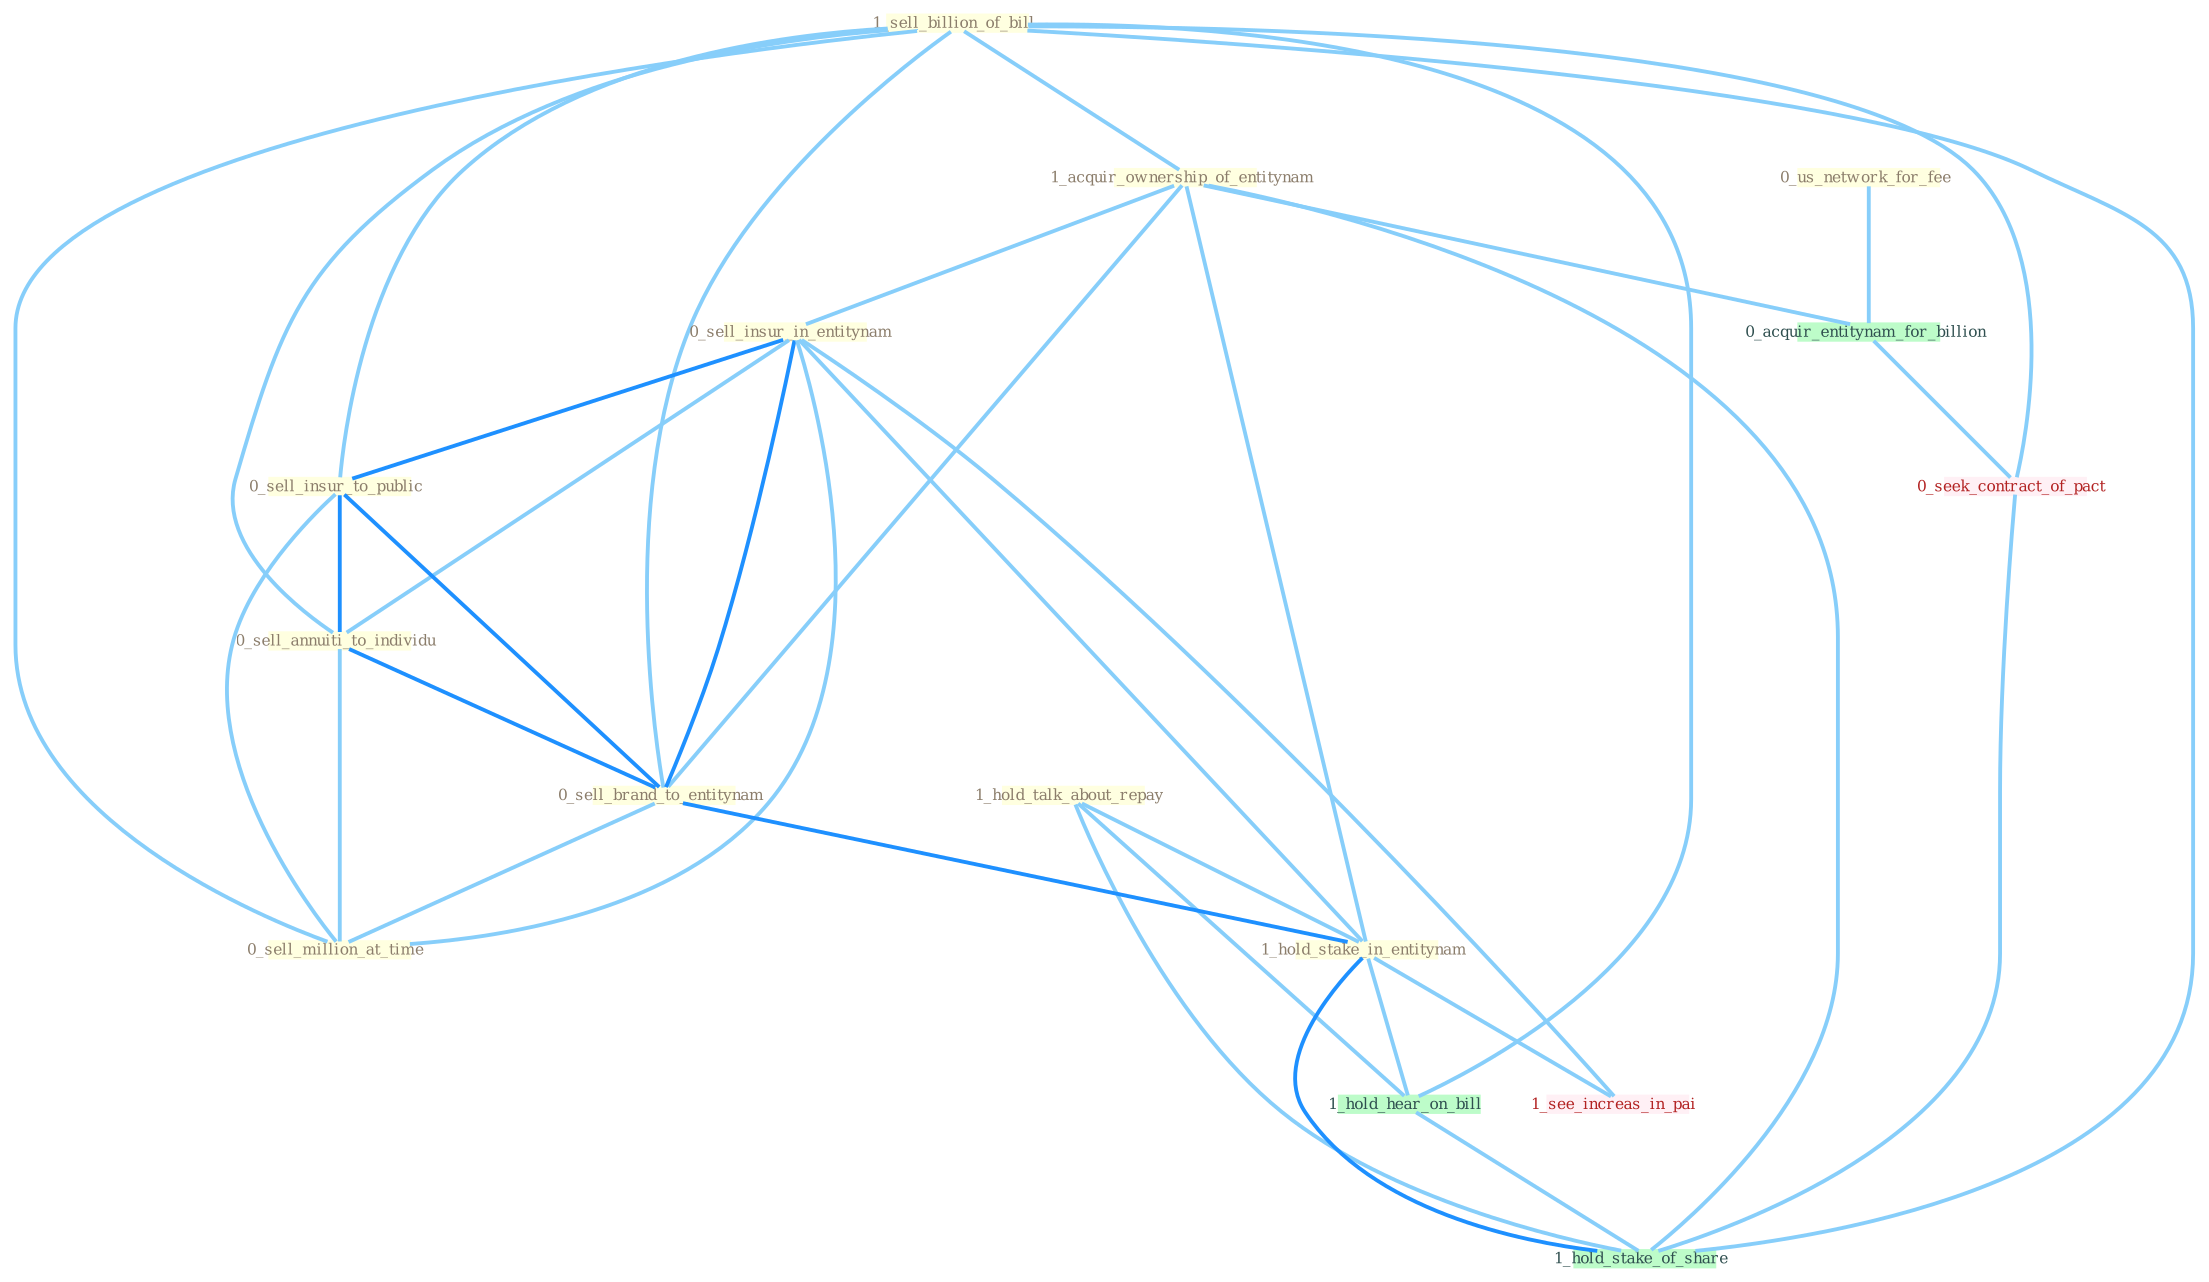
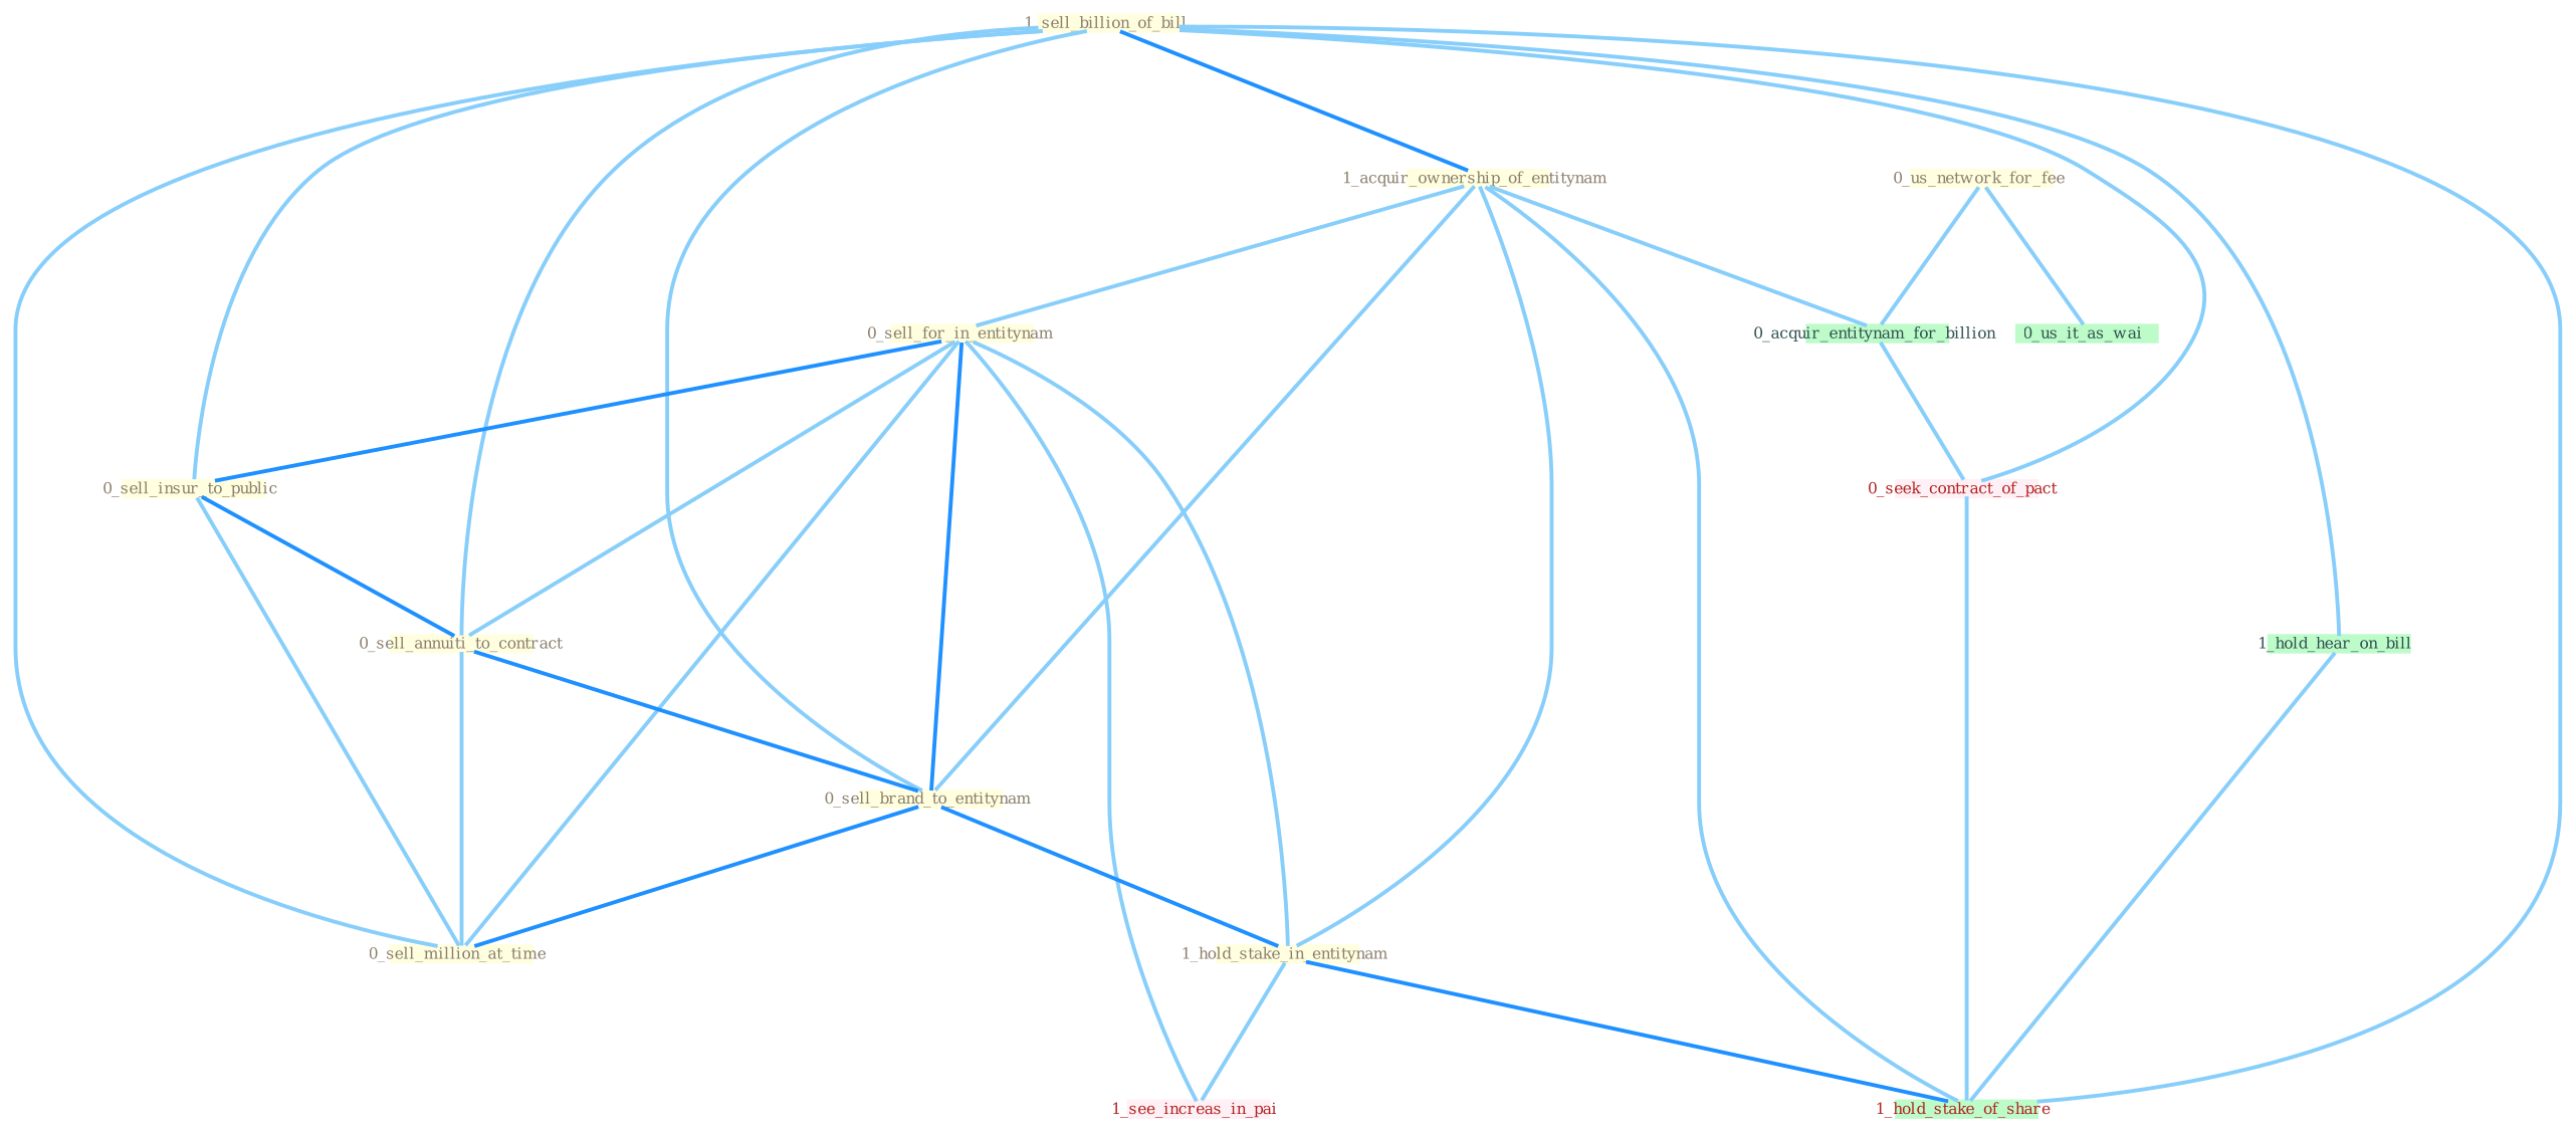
  graph {
    node [color="#ffffe0" fixedsize=true fontcolor="#8b7d6b" fontsize=4 shape=polygon style=filled]
    edge [color="#87cefa" w=1]
    "1_sell_billion_of_bill " [height=.06 width=.5]
-   "1_hold_talk_about_repay " [height=.06 width=.5]
    "1_acquir_ownership_of_entitynam " [height=.06 width=.5]
-   "0_sell_insur_in_entitynam " [height=.06 width=.5]
+   "0_sell_insur_in_entitynam " [height=.06 width=.5 label="0_sell_for_in_entitynam"]
    "0_sell_insur_to_public " [height=.06 width=.5]
    "0_us_network_for_fee " [height=.06 width=.5]
-   "0_sell_annuiti_to_individu " [height=.06 width=.5]
+   "0_sell_annuiti_to_individu " [height=.06 width=.5 label="0_sell_annuiti_to_contract"]
    "0_sell_brand_to_entitynam " [height=.06 width=.5]
    "1_hold_stake_in_entitynam " [height=.06 width=.5]
    "0_sell_million_at_time " [height=.06 width=.5]
    "0_seek_contract_of_pact " [color="#fff0f5" fontcolor="#b22222" height=.06 width=.5]
    "1_see_increas_in_pai " [color="#fff0f5" fontcolor="#b22222" height=.06 width=.5]
    "1_hold_hear_on_bill " [color="#BDFCC9" fontcolor="#2f4f4f" height=.06 width=.5]
-   "1_hold_stake_of_share " [color="#BDFCC9" fontcolor="#2f4f4f" height=.06 width=.5]
+   "1_hold_stake_of_share " [color="#BDFCC9" fontcolor="#b22222" height=.06 width=.5]
    "0_acquir_entitynam_for_billion " [color="#BDFCC9" fontcolor="#2f4f4f" height=.06 width=.5]
+   "0_us_it_as_wai " [color="#BDFCC9" fontcolor="#2f4f4f" height=.06 width=.5]
    subgraph sub_1 {
      "1_sell_billion_of_bill "
-     "1_hold_talk_about_repay "
      "1_acquir_ownership_of_entitynam "
      "0_sell_insur_in_entitynam "
      "0_sell_insur_to_public "
      "0_us_network_for_fee "
      "0_sell_annuiti_to_individu "
      "0_sell_brand_to_entitynam "
      "1_hold_stake_in_entitynam "
      "0_sell_million_at_time "
    }
    subgraph sub_2 {
      "0_seek_contract_of_pact "
      "1_see_increas_in_pai "
    }
-   "1_sell_billion_of_bill " -- "1_acquir_ownership_of_entitynam "
+   "1_sell_billion_of_bill " -- "1_acquir_ownership_of_entitynam " [color="#1e90ff"]
    "1_sell_billion_of_bill " -- "0_sell_insur_to_public "
    "1_sell_billion_of_bill " -- "0_sell_annuiti_to_individu "
    "1_sell_billion_of_bill " -- "0_sell_brand_to_entitynam "
    "1_sell_billion_of_bill " -- "0_sell_million_at_time "
    "1_sell_billion_of_bill " -- "0_seek_contract_of_pact "
    "1_sell_billion_of_bill " -- "1_hold_hear_on_bill "
    "1_sell_billion_of_bill " -- "1_hold_stake_of_share "
-   "1_hold_talk_about_repay " -- "1_hold_stake_in_entitynam "
-   "1_hold_talk_about_repay " -- "1_hold_hear_on_bill "
-   "1_hold_talk_about_repay " -- "1_hold_stake_of_share "
    "1_acquir_ownership_of_entitynam " -- "0_sell_insur_in_entitynam "
    "1_acquir_ownership_of_entitynam " -- "0_sell_brand_to_entitynam "
    "1_acquir_ownership_of_entitynam " -- "1_hold_stake_in_entitynam "
    "1_acquir_ownership_of_entitynam " -- "1_hold_stake_of_share "
    "1_acquir_ownership_of_entitynam " -- "0_acquir_entitynam_for_billion "
    "0_sell_insur_in_entitynam " -- "0_sell_insur_to_public " [color="#1e90ff" w=2]
    "0_sell_insur_in_entitynam " -- "0_sell_annuiti_to_individu "
    "0_sell_insur_in_entitynam " -- "0_sell_brand_to_entitynam " [color="#1e90ff" w=2]
    "0_sell_insur_in_entitynam " -- "1_hold_stake_in_entitynam " [w=2]
    "0_sell_insur_in_entitynam " -- "0_sell_million_at_time "
    "0_sell_insur_in_entitynam " -- "1_see_increas_in_pai "
    "0_sell_insur_to_public " -- "0_sell_annuiti_to_individu " [color="#1e90ff" w=2]
-   "0_sell_insur_to_public " -- "0_sell_brand_to_entitynam " [color="#1e90ff" w=2]
    "0_sell_insur_to_public " -- "0_sell_million_at_time "
    "0_us_network_for_fee " -- "0_acquir_entitynam_for_billion "
+   "0_us_network_for_fee " -- "0_us_it_as_wai "
    "0_sell_annuiti_to_individu " -- "0_sell_brand_to_entitynam " [color="#1e90ff" w=2]
    "0_sell_annuiti_to_individu " -- "0_sell_million_at_time "
    "0_sell_brand_to_entitynam " -- "1_hold_stake_in_entitynam " [color="#1e90ff"]
-   "0_sell_brand_to_entitynam " -- "0_sell_million_at_time "
+   "0_sell_brand_to_entitynam " -- "0_sell_million_at_time " [color="#1e90ff"]
    "1_hold_stake_in_entitynam " -- "1_see_increas_in_pai "
-   "1_hold_stake_in_entitynam " -- "1_hold_hear_on_bill "
    "1_hold_stake_in_entitynam " -- "1_hold_stake_of_share " [color="#1e90ff" w=2]
    "0_seek_contract_of_pact " -- "1_hold_stake_of_share "
    "1_hold_hear_on_bill " -- "1_hold_stake_of_share "
    "0_acquir_entitynam_for_billion " -- "0_seek_contract_of_pact "
  }
